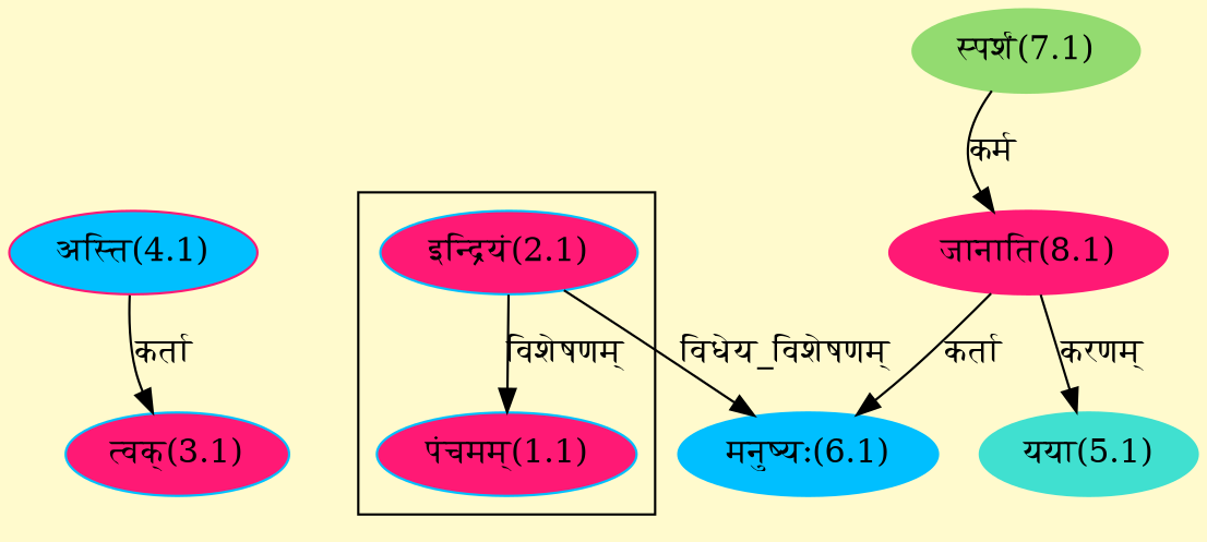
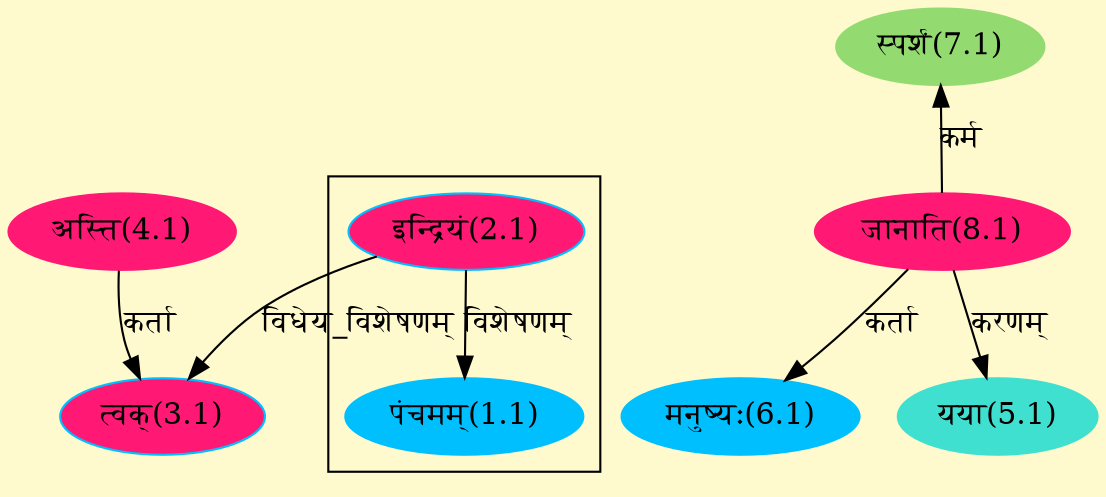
  digraph {
    bgcolor=lemonchiffon1
    compound=true
    rankdir=BT
    node [color="#00BFFF" style=filled]
    edge [dir=back]
-   n1 [label="पंचमम्(1.1)" fillcolor="#FF1975"]
+   n1 [label="पंचमम्(1.1)"]
    n2 [fillcolor="#FF1975" label="इन्द्रियं(2.1)"]
-   n3 [color="#FF1975" label="अस्ति(4.1)" fillcolor="#00BFFF"]
+   n3 [color="#FF1975" label="अस्ति(4.1)"]
    n4 [fillcolor="#FF1975" label="त्वक्(3.1)"]
    n5 [color="#40E0D0" label="यया(5.1)"]
    n6 [color="#FF1975" label="जानाति(8.1)"]
    n7 [label="मनुष्यः(6.1)"]
    n8 [color="#93DB70" label="स्पर्शं(7.1)"]
    subgraph cluster_1 {
      n1
      n2
    }
    n1 -> n2 [label="विशेषणम्"]
-   n7 -> n2 [label="विधेय_विशेषणम्"]
+   n4 -> n2 [label="विधेय_विशेषणम्"]
    n4 -> n3 [label="कर्ता"]
    n5 -> n6 [label="करणम्"]
    n7 -> n6 [label="कर्ता"]
-   n6 -> n8 [label="कर्म"]
+   n8 -> n6 [label="कर्म"]
  }
